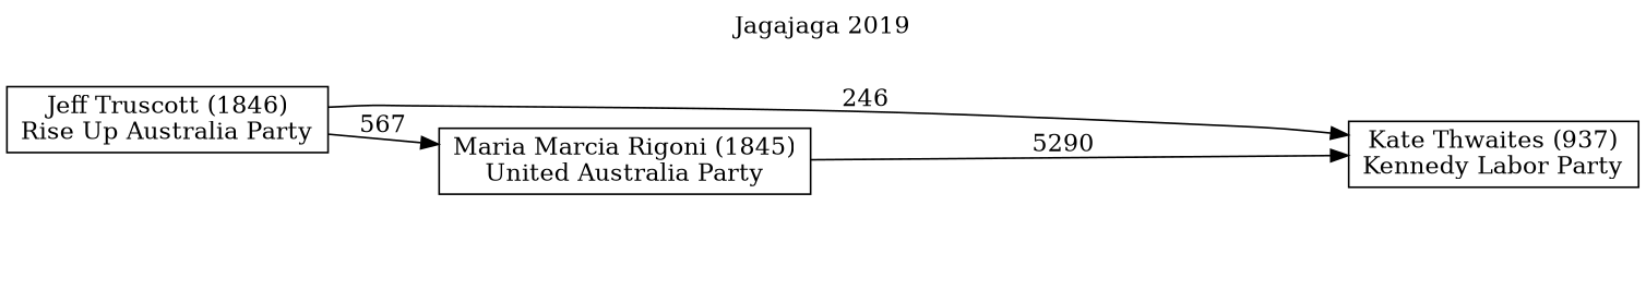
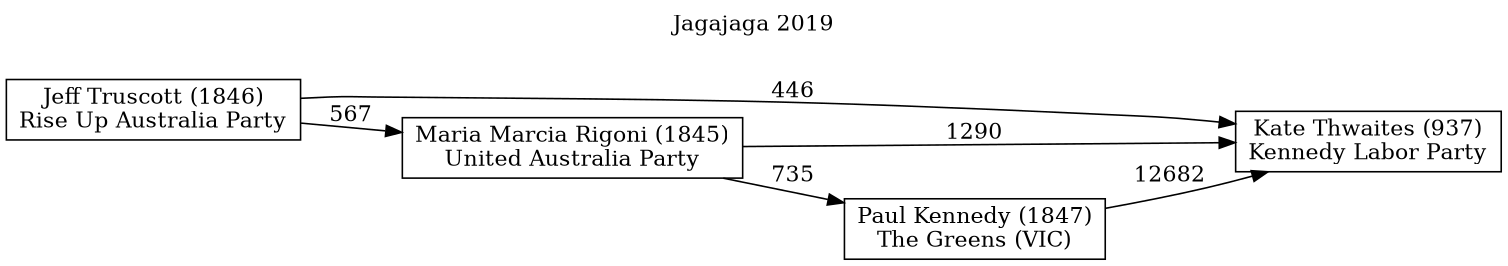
  digraph {
    label="Jagajaga 2019"
    labelloc=t
    mclimit=10
    rankdir=LR
    node [shape=box]
    n1 [label="Jeff Truscott (1846)\nRise Up Australia Party"]
    n2 [label="Kate Thwaites (937)\nKennedy Labor Party"]
    n3 [label="Maria Marcia Rigoni (1845)\nUnited Australia Party"]
-   n1 -> n2 [label=246]
+   n4 [label="Paul Kennedy (1847)\nThe Greens (VIC)"]
+   n1 -> n2 [label=446]
    n1 -> n3 [label=567]
-   n3 -> n2 [label=5290]
+   n3 -> n2 [label=1290]
+   n3 -> n4 [label=735]
+   n4 -> n2 [label=12682]
  }
